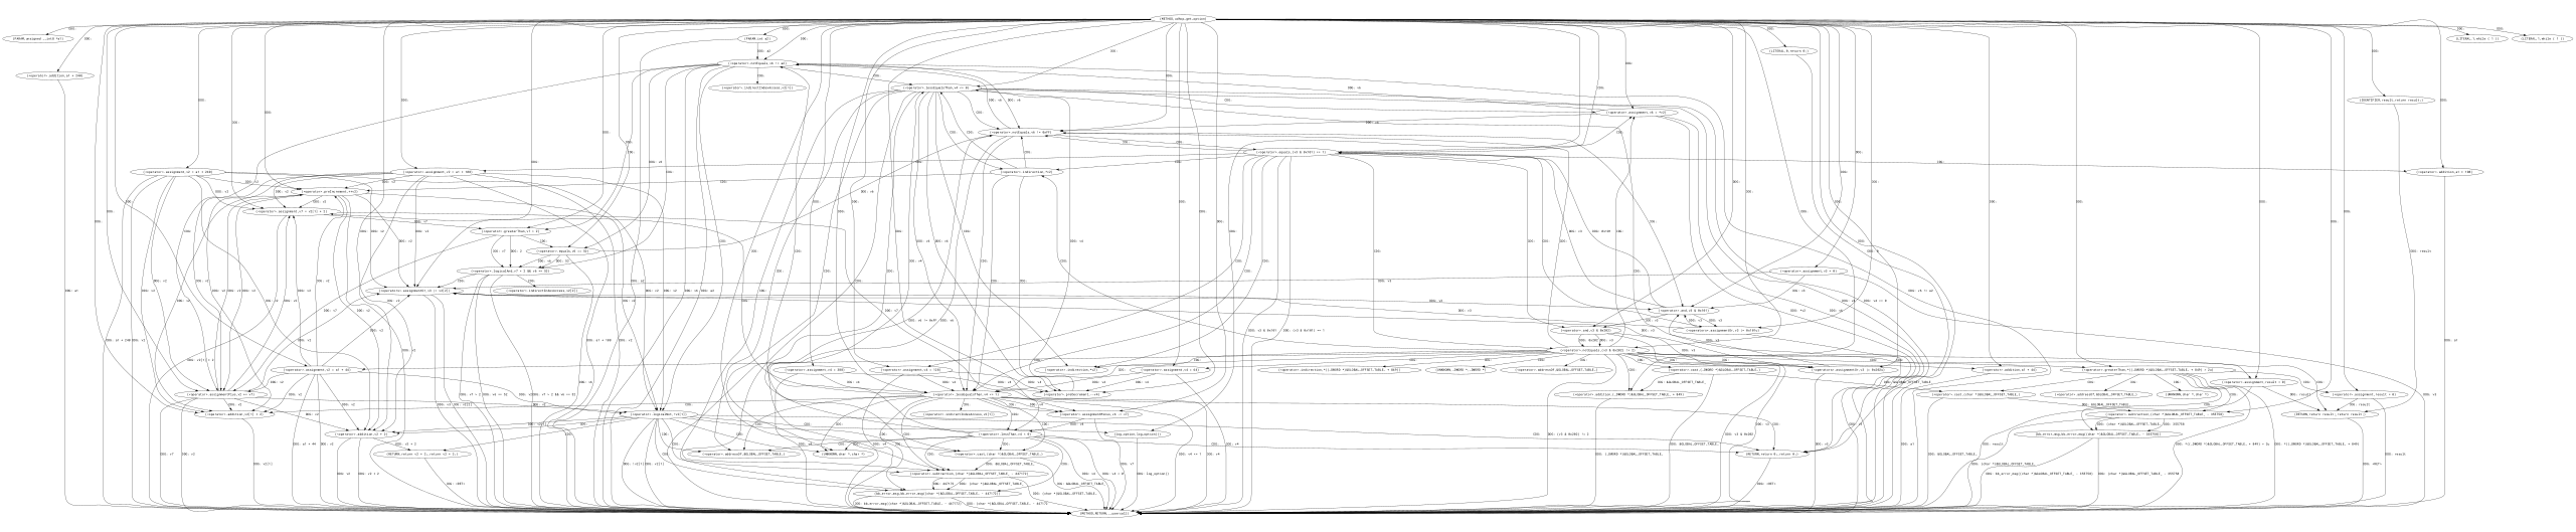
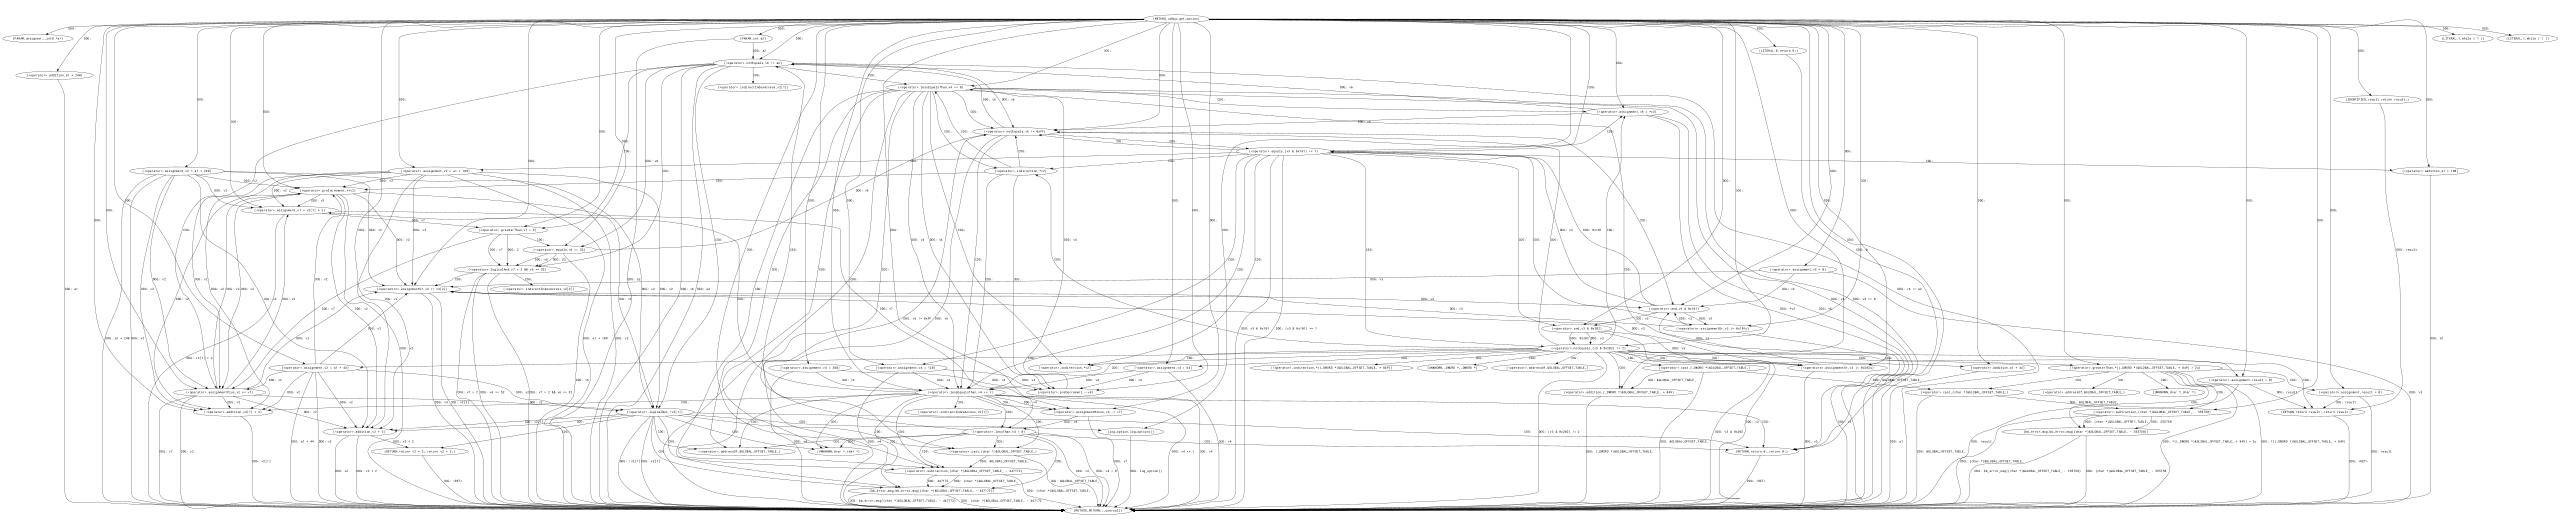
  digraph {
    fontname="Roboto Mono"
    node [fontname="Roboto Mono"]
    edge [fontname="Roboto Mono"]
    n1 [label="(METHOD,udhcp_get_option)"]
    n2 [label="(PARAM,unsigned __int8 *a1)"]
    n3 [label="(PARAM,int a2)"]
    n4 [label="(<operator>.assignment,v2 = a1 + 240)"]
    n5 [label="(<operator>.addition,a1 + 240)"]
    n6 [label="(<operator>.assignment,v3 = 0)"]
    n7 [label="(<operator>.assignment,v4 = 388)"]
    n8 [label="(LITERAL,1,while ( 1 ))"]
    n9 [label="(LITERAL,1,while ( 1 ))"]
    n10 [label="(<operator>.assignment,v6 = *v2)"]
    n11 [label="(<operator>.preDecrement,--v4)"]
    n12 [label="(<operator>.preIncrement,++v2)"]
    n13 [label="(<operator>.lessEqualsThan,v4 <= 0)"]
    n14 [label="(<operator>.notEquals,v6 != 0xFF)"]
    n15 [label="(<operator>.equals,(v3 & 0x101) == 1)"]
    n16 [label="(<operator>.and,v3 & 0x101)"]
    n17 [label="(<operators>.assignmentOr,v3 |= 0x101u)"]
    n18 [label="(<operator>.assignment,v2 = a1 + 108)"]
    n19 [label="(<operator>.addition,a1 + 108)"]
    n20 [label="(<operator>.assignment,v4 = 128)"]
    n21 [label="(<operator>.notEquals,(v3 & 0x202) != 2)"]
    n22 [label="(<operator>.and,v3 & 0x202)"]
    n23 [label="(<operator>.assignment,result = 0)"]
    n24 [label="(<operator>.greaterThan,*((_DWORD *)&GLOBAL_OFFSET_TABLE_ + 849) > 2u)"]
    n25 [label="(<operator>.addition,(_DWORD *)&GLOBAL_OFFSET_TABLE_ + 849)"]
    n26 [label="(<operator>.subtraction,(char *)&GLOBAL_OFFSET_TABLE_ - 355758)"]
    n27 [label="(<operator>.assignment,result = 0)"]
    n28 [label="(IDENTIFIER,result,return result;)"]
    n29 [label="(<operators>.assignmentOr,v3 |= 0x202u)"]
    n30 [label="(<operator>.assignment,v2 = a1 + 44)"]
    n31 [label="(<operator>.addition,a1 + 44)"]
    n32 [label="(<operator>.assignment,v4 = 64)"]
    n33 [label="(<operator>.lessEqualsThan,v4 <= 1)"]
    n34 [label="(<operator>.assignment,v7 = v2[1] + 2)"]
    n35 [label="(<operator>.addition,v2[1] + 2)"]
    n36 [label="(<operator>.assignmentMinus,v4 -= v7)"]
    n37 [label="(<operator>.lessThan,v4 < 0)"]
    n38 [label="(<operator>.notEquals,v6 != a2)"]
    n39 [label="(<operator>.greaterThan,v7 > 2)"]
    n40 [label="(<operator>.equals,v6 == 52)"]
    n41 [label="(<operators>.assignmentOr,v3 |= v2[2])"]
    n42 [label="(<operator>.assignmentPlus,v2 += v7)"]
    n43 [label="(<operator>.subtraction,(char *)&GLOBAL_OFFSET_TABLE_ - 447172)"]
    n44 [label="(RETURN,return 0;,return 0;)"]
    n45 [label="(LITERAL,0,return 0;)"]
    n46 [label="(log_option,log_option())"]
    n47 [label="(<operator>.addition,v2 + 2)"]
    n48 [label="(METHOD_RETURN,__usercall)"]
    n49 [label="(<operator>.logicalNot,!v2[1])"]
    n50 [label="(bb_error_msg,bb_error_msg((char *)&GLOBAL_OFFSET_TABLE_ - 447172))"]
    n51 [label="(<operator>.cast,(char *)&GLOBAL_OFFSET_TABLE_)"]
    n52 [label="(<operator>.indirection,*v2)"]
    n53 [label="(<operator>.indirection,*v2)"]
    n54 [label="(UNKNOWN,char *,char *)"]
    n55 [label="(<operator>.addressOf,&GLOBAL_OFFSET_TABLE_)"]
    n56 [label="(<operator>.cast,(_DWORD *)&GLOBAL_OFFSET_TABLE_)"]
    n57 [label="(RETURN,return result;,return result;)"]
    n58 [label="(<operator>.indirection,*((_DWORD *)&GLOBAL_OFFSET_TABLE_ + 849))"]
    n59 [label="(UNKNOWN,_DWORD *,_DWORD *)"]
    n60 [label="(<operator>.addressOf,&GLOBAL_OFFSET_TABLE_)"]
    n61 [label="(bb_error_msg,bb_error_msg((char *)&GLOBAL_OFFSET_TABLE_ - 355758))"]
    n62 [label="(<operator>.cast,(char *)&GLOBAL_OFFSET_TABLE_)"]
    n63 [label="(UNKNOWN,char *,char *)"]
    n64 [label="(<operator>.addressOf,&GLOBAL_OFFSET_TABLE_)"]
    n65 [label="(<operator>.indirectIndexAccess,v2[1])"]
    n66 [label="(<operator>.logicalAnd,v7 > 2 && v6 == 52)"]
    n67 [label="(<operator>.indirectIndexAccess,v2[1])"]
    n68 [label="(RETURN,return v2 + 2;,return v2 + 2;)"]
    n69 [label="(<operator>.indirectIndexAccess,v2[2])"]
    n1 -> n2 [label="DDG: "]
    n1 -> n3 [label="DDG: "]
    n1 -> n4 [label="DDG: "]
    n1 -> n5 [label="DDG: "]
    n1 -> n6 [label="DDG: "]
    n1 -> n7 [label="DDG: "]
    n1 -> n8 [label="DDG: "]
    n1 -> n9 [label="DDG: "]
    n1 -> n10 [label="DDG: "]
    n1 -> n11 [label="DDG: "]
    n1 -> n12 [label="DDG: "]
    n1 -> n13 [label="DDG: "]
    n1 -> n14 [label="DDG: "]
    n1 -> n15 [label="CDG: "]
    n1 -> n16 [label="DDG: "]
    n1 -> n17 [label="DDG: "]
    n1 -> n18 [label="DDG: "]
    n1 -> n19 [label="DDG: "]
    n1 -> n20 [label="DDG: "]
    n1 -> n21 [label="DDG: "]
    n1 -> n22 [label="DDG: "]
    n1 -> n23 [label="DDG: "]
    n1 -> n24 [label="DDG: "]
    n1 -> n25 [label="DDG: "]
    n1 -> n26 [label="DDG: "]
    n1 -> n27 [label="DDG: "]
    n1 -> n28 [label="DDG: "]
    n1 -> n29 [label="DDG: "]
    n1 -> n30 [label="DDG: "]
    n1 -> n31 [label="DDG: "]
    n1 -> n32 [label="DDG: "]
    n1 -> n33 [label="DDG: "]
    n1 -> n34 [label="DDG: "]
    n1 -> n35 [label="DDG: "]
    n1 -> n36 [label="DDG: "]
    n1 -> n37 [label="DDG: "]
    n1 -> n38 [label="DDG: "]
    n1 -> n39 [label="DDG: "]
    n1 -> n40 [label="DDG: "]
    n1 -> n41 [label="DDG: "]
    n1 -> n42 [label="DDG: "]
    n1 -> n43 [label="DDG: "]
    n1 -> n44 [label="DDG: "]
    n1 -> n45 [label="DDG: "]
    n1 -> n46 [label="DDG: "]
    n1 -> n47 [label="DDG: "]
    n3 -> n38 [label="DDG: a2"]
    n3 -> n48 [label="DDG: a2"]
    n4 -> n12 [label="DDG: v2"]
    n4 -> n34 [label="DDG: v2"]
    n4 -> n35 [label="DDG: v2"]
    n4 -> n41 [label="DDG: v2"]
    n4 -> n42 [label="DDG: v2"]
    n4 -> n47 [label="DDG: v2"]
    n4 -> n48 [label="DDG: v2"]
    n4 -> n48 [label="DDG: a1 + 240"]
    n4 -> n49 [label="DDG: v2"]
    n5 -> n48 [label="DDG: a1"]
    n6 -> n16 [label="DDG: v3"]
    n6 -> n41 [label="DDG: v3"]
    n6 -> n48 [label="DDG: v3"]
    n7 -> n11 [label="DDG: v4"]
    n7 -> n33 [label="DDG: v4"]
    n7 -> n48 [label="DDG: v4"]
    n10 -> n14 [label="DDG: v6"]
    n10 -> n38 [label="DDG: v6"]
    n10 -> n48 [label="DDG: *v2"]
    n10 -> n48 [label="DDG: v6"]
    n11 -> n13 [label="DDG: v4"]
    n12 -> n34 [label="DDG: v2"]
    n12 -> n35 [label="DDG: v2"]
    n12 -> n41 [label="DDG: v2"]
    n12 -> n42 [label="DDG: v2"]
    n12 -> n47 [label="DDG: v2"]
    n12 -> n48 [label="DDG: v2"]
    n12 -> n49 [label="DDG: v2"]
    n13 -> n10 [label="CDG: "]
    n13 -> n11 [label="DDG: v4"]
    n13 -> n14 [label="CDG: "]
    n13 -> n33 [label="DDG: v4"]
    n13 -> n43 [label="CDG: "]
    n13 -> n44 [label="CDG: "]
    n13 -> n48 [label="DDG: v4"]
    n13 -> n48 [label="DDG: v4 <= 0"]
    n13 -> n50 [label="CDG: "]
    n13 -> n51 [label="CDG: "]
    n13 -> n52 [label="CDG: "]
    n13 -> n53 [label="CDG: "]
    n13 -> n54 [label="CDG: "]
    n13 -> n55 [label="CDG: "]
    n14 -> n15 [label="CDG: "]
    n14 -> n16 [label="CDG: "]
    n14 -> n33 [label="CDG: "]
    n14 -> n38 [label="DDG: v6"]
    n14 -> n48 [label="DDG: v6 != 0xFF"]
    n14 -> n48 [label="DDG: v6"]
    n15 -> n10 [label="CDG: "]
    n15 -> n14 [label="CDG: "]
    n15 -> n17 [label="CDG: "]
    n15 -> n18 [label="CDG: "]
    n15 -> n19 [label="CDG: "]
    n15 -> n20 [label="CDG: "]
    n15 -> n21 [label="CDG: "]
    n15 -> n22 [label="CDG: "]
    n15 -> n33 [label="CDG: "]
    n15 -> n48 [label="DDG: (v3 & 0x101) == 1"]
    n15 -> n48 [label="DDG: v3 & 0x101"]
    n15 -> n52 [label="CDG: "]
    n15 -> n53 [label="CDG: "]
    n16 -> n15 [label="DDG: v3"]
    n16 -> n15 [label="DDG: 0x101"]
    n16 -> n17 [label="DDG: v3"]
    n16 -> n22 [label="DDG: v3"]
    n17 -> n16 [label="DDG: v3"]
    n17 -> n41 [label="DDG: v3"]
    n17 -> n48 [label="DDG: v3"]
    n18 -> n12 [label="DDG: v2"]
    n18 -> n34 [label="DDG: v2"]
    n18 -> n35 [label="DDG: v2"]
    n18 -> n41 [label="DDG: v2"]
    n18 -> n42 [label="DDG: v2"]
    n18 -> n47 [label="DDG: v2"]
    n18 -> n48 [label="DDG: a1 + 108"]
    n18 -> n48 [label="DDG: v2"]
    n18 -> n49 [label="DDG: v2"]
    n19 -> n48 [label="DDG: a1"]
    n20 -> n11 [label="DDG: v4"]
    n20 -> n33 [label="DDG: v4"]
    n20 -> n48 [label="DDG: v4"]
    n21 -> n10 [label="CDG: "]
    n21 -> n14 [label="CDG: "]
    n21 -> n23 [label="CDG: "]
    n21 -> n24 [label="CDG: "]
    n21 -> n25 [label="CDG: "]
    n21 -> n29 [label="CDG: "]
    n21 -> n30 [label="CDG: "]
    n21 -> n31 [label="CDG: "]
    n21 -> n32 [label="CDG: "]
    n21 -> n33 [label="CDG: "]
    n21 -> n48 [label="DDG: (v3 & 0x202) != 2"]
    n21 -> n48 [label="DDG: v3 & 0x202"]
    n21 -> n52 [label="CDG: "]
    n21 -> n53 [label="CDG: "]
    n21 -> n56 [label="CDG: "]
    n21 -> n57 [label="CDG: "]
    n21 -> n58 [label="CDG: "]
    n21 -> n59 [label="CDG: "]
    n21 -> n60 [label="CDG: "]
    n22 -> n21 [label="DDG: v3"]
    n22 -> n21 [label="DDG: 0x202"]
    n22 -> n29 [label="DDG: v3"]
    n22 -> n48 [label="DDG: v3"]
    n23 -> n48 [label="DDG: result"]
    n23 -> n57 [label="DDG: result"]
    n24 -> n26 [label="CDG: "]
    n24 -> n27 [label="CDG: "]
    n24 -> n48 [label="DDG: *((_DWORD *)&GLOBAL_OFFSET_TABLE_ + 849) > 2u"]
    n24 -> n48 [label="DDG: *((_DWORD *)&GLOBAL_OFFSET_TABLE_ + 849)"]
    n24 -> n61 [label="CDG: "]
    n24 -> n62 [label="CDG: "]
    n24 -> n63 [label="CDG: "]
    n24 -> n64 [label="CDG: "]
    n25 -> n48 [label="DDG: (_DWORD *)&GLOBAL_OFFSET_TABLE_"]
    n26 -> n48 [label="DDG: (char *)&GLOBAL_OFFSET_TABLE_"]
    n26 -> n61 [label="DDG: (char *)&GLOBAL_OFFSET_TABLE_"]
    n26 -> n61 [label="DDG: 355758"]
    n27 -> n48 [label="DDG: result"]
    n27 -> n57 [label="DDG: result"]
    n28 -> n57 [label="DDG: result"]
    n29 -> n16 [label="DDG: v3"]
    n29 -> n41 [label="DDG: v3"]
    n29 -> n48 [label="DDG: v3"]
    n30 -> n12 [label="DDG: v2"]
-   n30 -> n34 [label="DDG: v2"]
    n30 -> n35 [label="DDG: v2"]
    n30 -> n41 [label="DDG: v2"]
    n30 -> n42 [label="DDG: v2"]
    n30 -> n47 [label="DDG: v2"]
    n30 -> n48 [label="DDG: v2"]
    n30 -> n48 [label="DDG: a1 + 44"]
    n30 -> n49 [label="DDG: v2"]
    n31 -> n48 [label="DDG: a1"]
    n32 -> n11 [label="DDG: v4"]
    n32 -> n33 [label="DDG: v4"]
    n32 -> n48 [label="DDG: v4"]
    n33 -> n34 [label="CDG: "]
    n33 -> n35 [label="CDG: "]
    n33 -> n36 [label="DDG: v4"]
    n33 -> n36 [label="CDG: "]
    n33 -> n37 [label="CDG: "]
    n33 -> n43 [label="CDG: "]
    n33 -> n44 [label="CDG: "]
    n33 -> n48 [label="DDG: v4"]
    n33 -> n48 [label="DDG: v4 <= 1"]
    n33 -> n50 [label="CDG: "]
    n33 -> n51 [label="CDG: "]
    n33 -> n54 [label="CDG: "]
    n33 -> n55 [label="CDG: "]
    n33 -> n65 [label="CDG: "]
    n34 -> n36 [label="DDG: v7"]
    n34 -> n39 [label="DDG: v7"]
    n34 -> n48 [label="DDG: v2[1] + 2"]
    n35 -> n48 [label="DDG: v2[1]"]
    n36 -> n37 [label="DDG: v4"]
    n36 -> n48 [label="DDG: v7"]
-   n37 -> n13 [label="DDG: v4"]
    n37 -> n38 [label="CDG: "]
    n37 -> n43 [label="CDG: "]
    n37 -> n44 [label="CDG: "]
    n37 -> n48 [label="DDG: v4 < 0"]
    n37 -> n48 [label="DDG: v4"]
    n37 -> n50 [label="CDG: "]
    n37 -> n51 [label="CDG: "]
    n37 -> n54 [label="CDG: "]
    n37 -> n55 [label="CDG: "]
    n38 -> n13 [label="CDG: "]
    n38 -> n14 [label="DDG: v6"]
    n38 -> n39 [label="CDG: "]
    n38 -> n40 [label="DDG: v6"]
    n38 -> n42 [label="CDG: "]
    n38 -> n48 [label="DDG: v6"]
    n38 -> n48 [label="DDG: a2"]
    n38 -> n48 [label="DDG: v6 != a2"]
    n38 -> n49 [label="CDG: "]
    n38 -> n66 [label="CDG: "]
    n38 -> n67 [label="CDG: "]
    n39 -> n40 [label="CDG: "]
    n39 -> n42 [label="DDG: v7"]
    n39 -> n66 [label="DDG: v7"]
    n39 -> n66 [label="DDG: 2"]
    n40 -> n14 [label="DDG: v6"]
    n40 -> n48 [label="DDG: v6"]
    n40 -> n66 [label="DDG: v6"]
    n40 -> n66 [label="DDG: 52"]
    n41 -> n16 [label="DDG: v3"]
    n41 -> n48 [label="DDG: v2[2]"]
    n41 -> n48 [label="DDG: v3"]
    n42 -> n12 [label="DDG: v2"]
    n42 -> n34 [label="DDG: v2"]
    n42 -> n35 [label="DDG: v2"]
    n42 -> n41 [label="DDG: v2"]
    n42 -> n47 [label="DDG: v2"]
    n42 -> n48 [label="DDG: v2"]
    n42 -> n48 [label="DDG: v7"]
    n42 -> n49 [label="DDG: v2"]
    n43 -> n48 [label="DDG: (char *)&GLOBAL_OFFSET_TABLE_"]
    n43 -> n50 [label="DDG: (char *)&GLOBAL_OFFSET_TABLE_"]
    n43 -> n50 [label="DDG: 447172"]
    n44 -> n48 [label="DDG: <RET>"]
    n45 -> n44 [label="DDG: 0"]
    n46 -> n48 [label="DDG: log_option()"]
    n47 -> n48 [label="DDG: v2"]
    n47 -> n48 [label="DDG: v2 + 2"]
    n47 -> n68 [label="DDG: v2 + 2"]
    n49 -> n43 [label="CDG: "]
    n49 -> n44 [label="CDG: "]
    n49 -> n46 [label="CDG: "]
    n49 -> n47 [label="DDG: v2[1]"]
    n49 -> n47 [label="CDG: "]
    n49 -> n48 [label="DDG: v2[1]"]
    n49 -> n48 [label="DDG: !v2[1]"]
    n49 -> n50 [label="CDG: "]
    n49 -> n51 [label="CDG: "]
    n49 -> n54 [label="CDG: "]
    n49 -> n55 [label="CDG: "]
    n49 -> n68 [label="CDG: "]
    n50 -> n48 [label="DDG: bb_error_msg((char *)&GLOBAL_OFFSET_TABLE_ - 447172)"]
    n50 -> n48 [label="DDG: (char *)&GLOBAL_OFFSET_TABLE_ - 447172"]
    n51 -> n43 [label="DDG: &GLOBAL_OFFSET_TABLE_"]
    n51 -> n48 [label="DDG: &GLOBAL_OFFSET_TABLE_"]
    n53 -> n11 [label="CDG: "]
    n53 -> n12 [label="CDG: "]
    n53 -> n13 [label="CDG: "]
    n53 -> n14 [label="CDG: "]
    n53 -> n33 [label="CDG: "]
    n56 -> n25 [label="DDG: &GLOBAL_OFFSET_TABLE_"]
    n56 -> n48 [label="DDG: &GLOBAL_OFFSET_TABLE_"]
    n56 -> n62 [label="DDG: &GLOBAL_OFFSET_TABLE_"]
    n57 -> n48 [label="DDG: <RET>"]
    n61 -> n48 [label="DDG: bb_error_msg((char *)&GLOBAL_OFFSET_TABLE_ - 355758)"]
    n61 -> n48 [label="DDG: (char *)&GLOBAL_OFFSET_TABLE_ - 355758"]
    n62 -> n26 [label="DDG: &GLOBAL_OFFSET_TABLE_"]
    n62 -> n48 [label="DDG: &GLOBAL_OFFSET_TABLE_"]
    n66 -> n41 [label="CDG: "]
    n66 -> n48 [label="DDG: v6 == 52"]
    n66 -> n48 [label="DDG: v7 > 2 && v6 == 52"]
    n66 -> n48 [label="DDG: v7 > 2"]
    n66 -> n69 [label="CDG: "]
    n68 -> n48 [label="DDG: <RET>"]
  }
